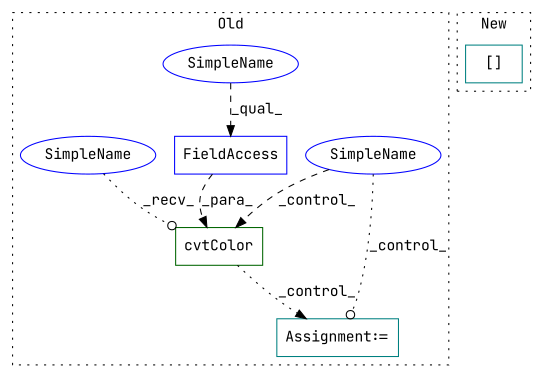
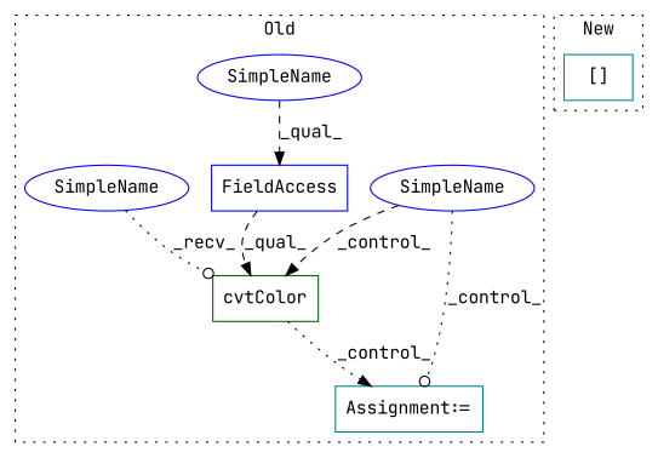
  digraph {
    fontname="JetBrains Mono"
    node [a=42 color=blue fontname="JetBrains Mono" l=3 s=3459 shape=box]
    edge [arrowhead=normal fontname="JetBrains Mono" style=dotted]
    n1 [a=32 color=darkgreen l="9,1" label=cvtColor s="3445,3477"]
    n2 [a=22 l=18 label=FieldAccess]
    n3 [a=7 color=teal l=1 label="Assignment:=" s=3440]
    n4 [label=SimpleName shape=ellipse l="" s=""]
    n5 [label=SimpleName shape=ellipse]
    n6 [label=SimpleName s=3441 shape=ellipse]
    n7 [a=2 color=teal l="7,1" label="[]" s="2941,2949"]
    subgraph cluster_1 {
      label=Old
      style=dotted
      n1
      n2
      n3
      n4
      n5
      n6
    }
    subgraph cluster_2 {
      label=New
      style=dotted
      n7
    }
    n1 -> n3 [label=_control_]
-   n2 -> n1 [label=_para_ style=dashed]
+   n2 -> n1 [label=_qual_ style=dashed]
    n4 -> n1 [label=_control_ style=dashed]
    n4 -> n3 [arrowhead=odot label=_control_]
    n5 -> n2 [label=_qual_ style=dashed]
    n6 -> n1 [arrowhead=odot label=_recv_]
  }
